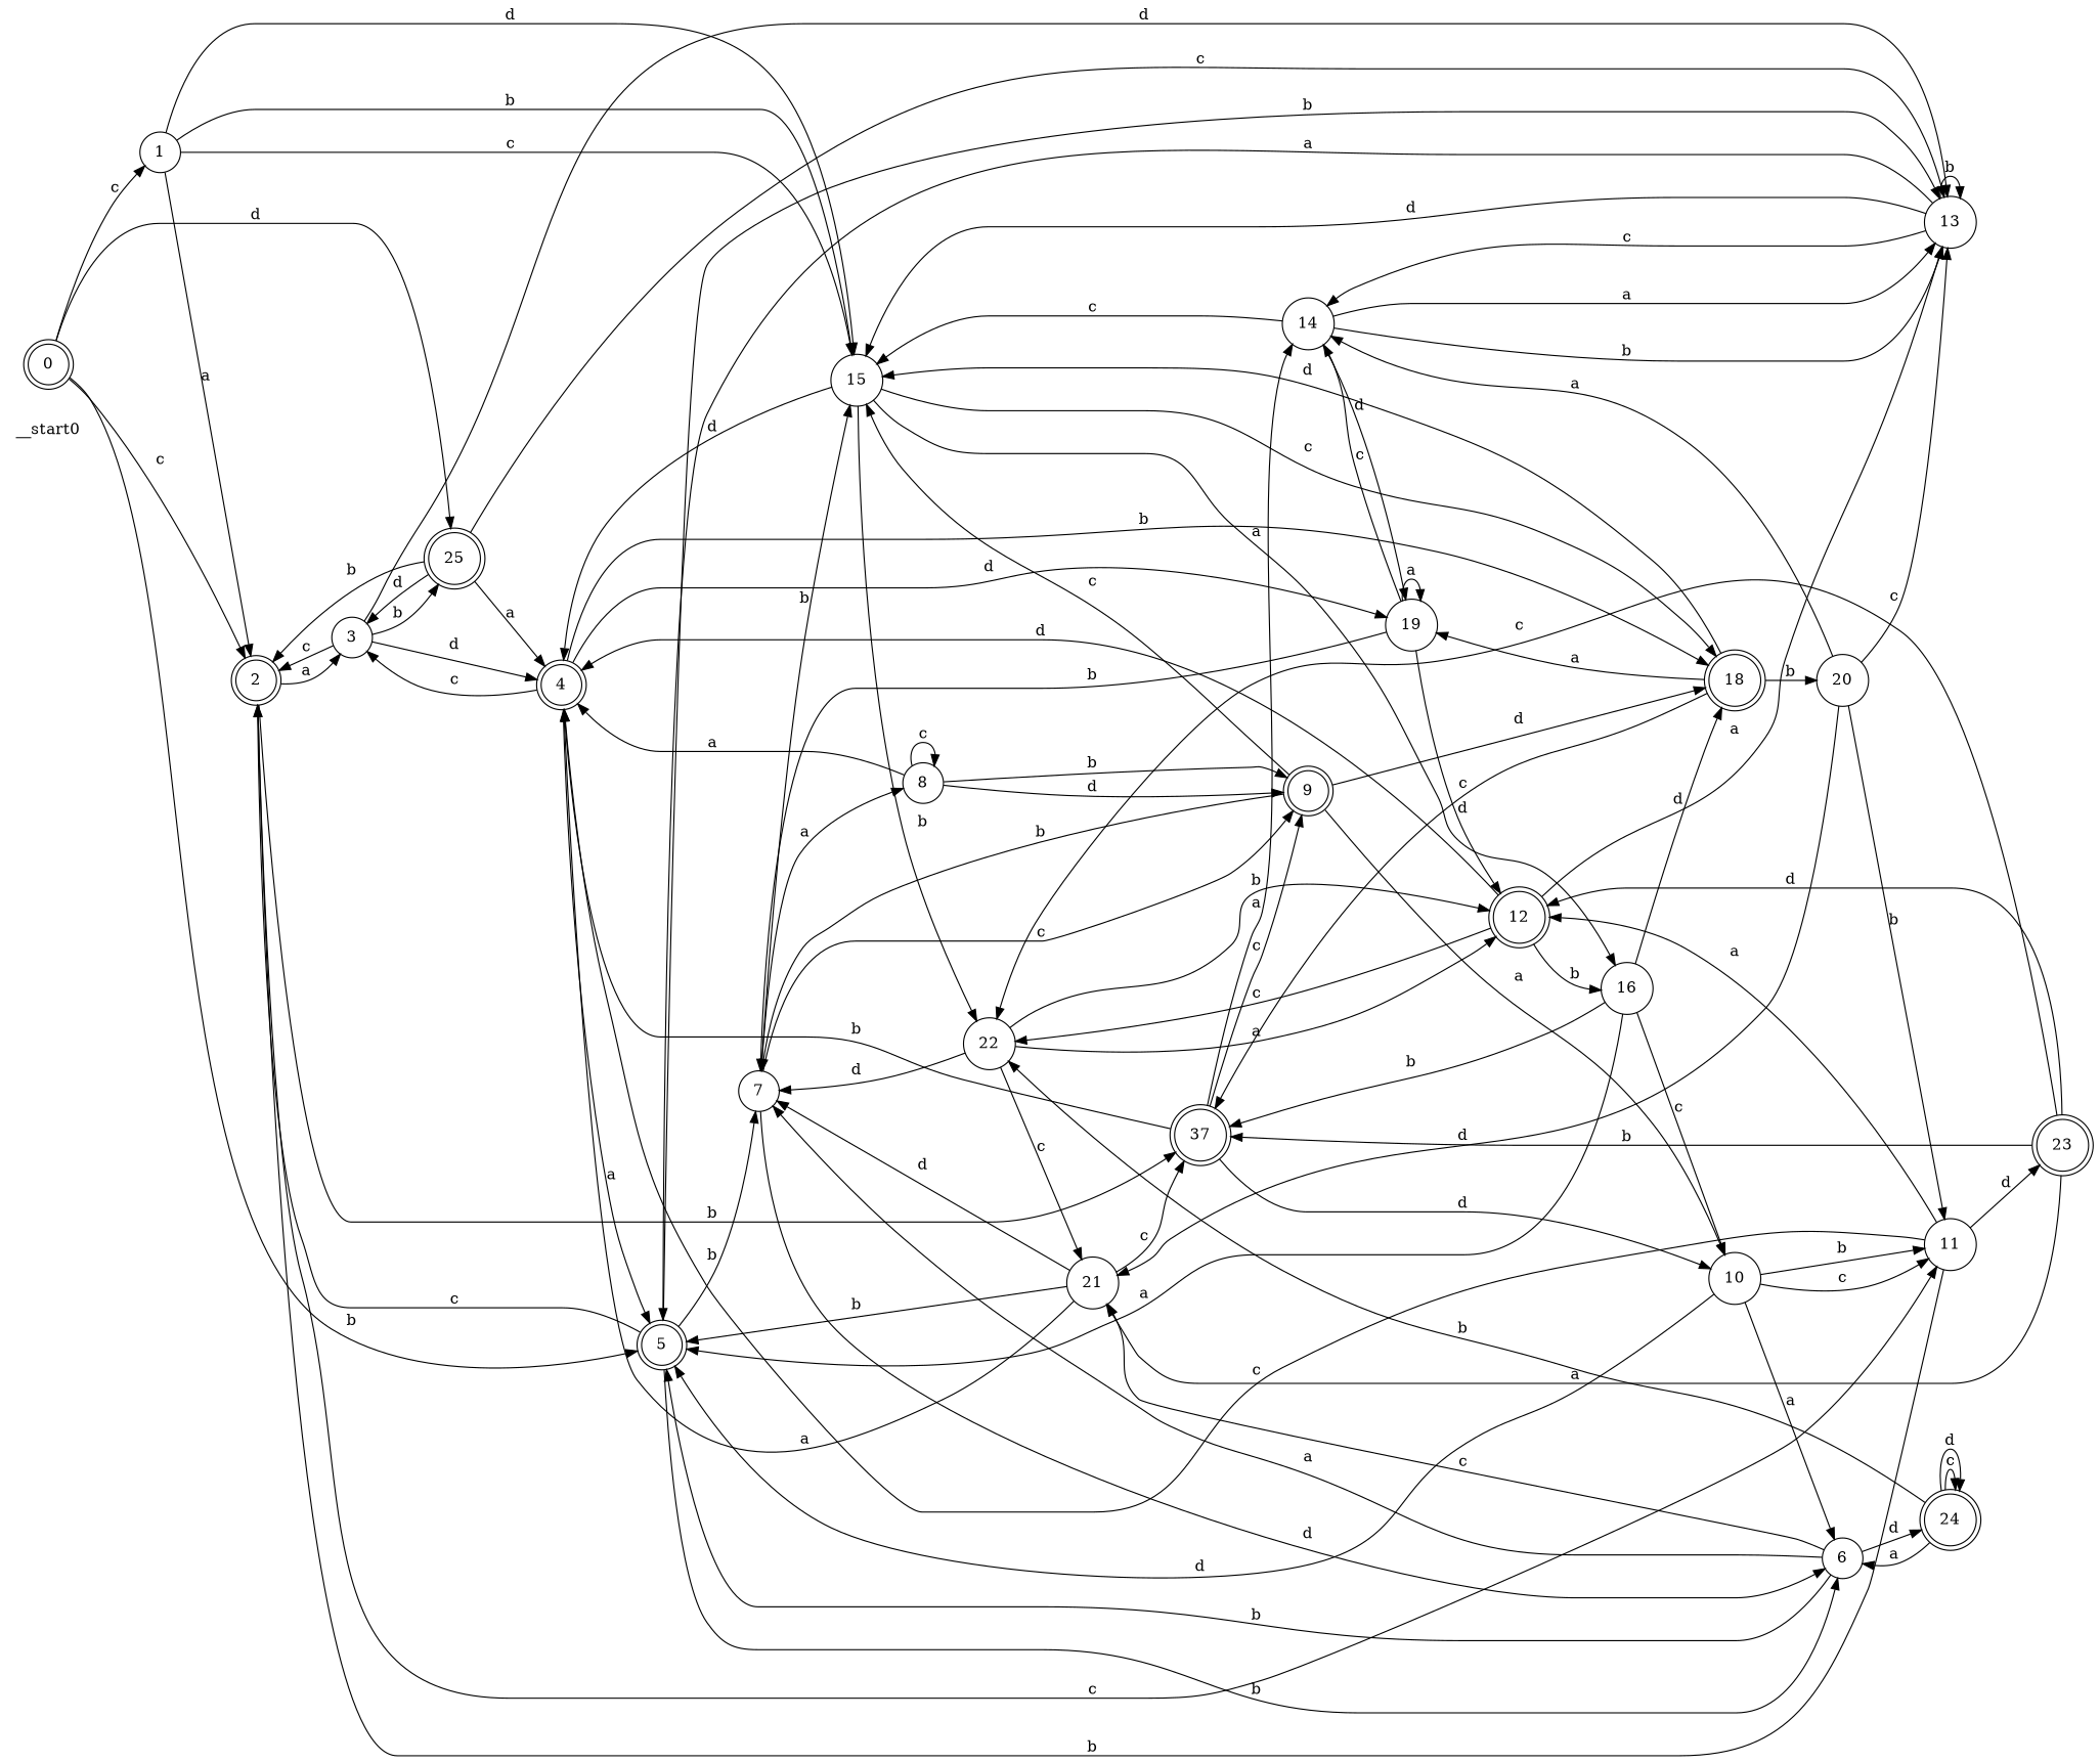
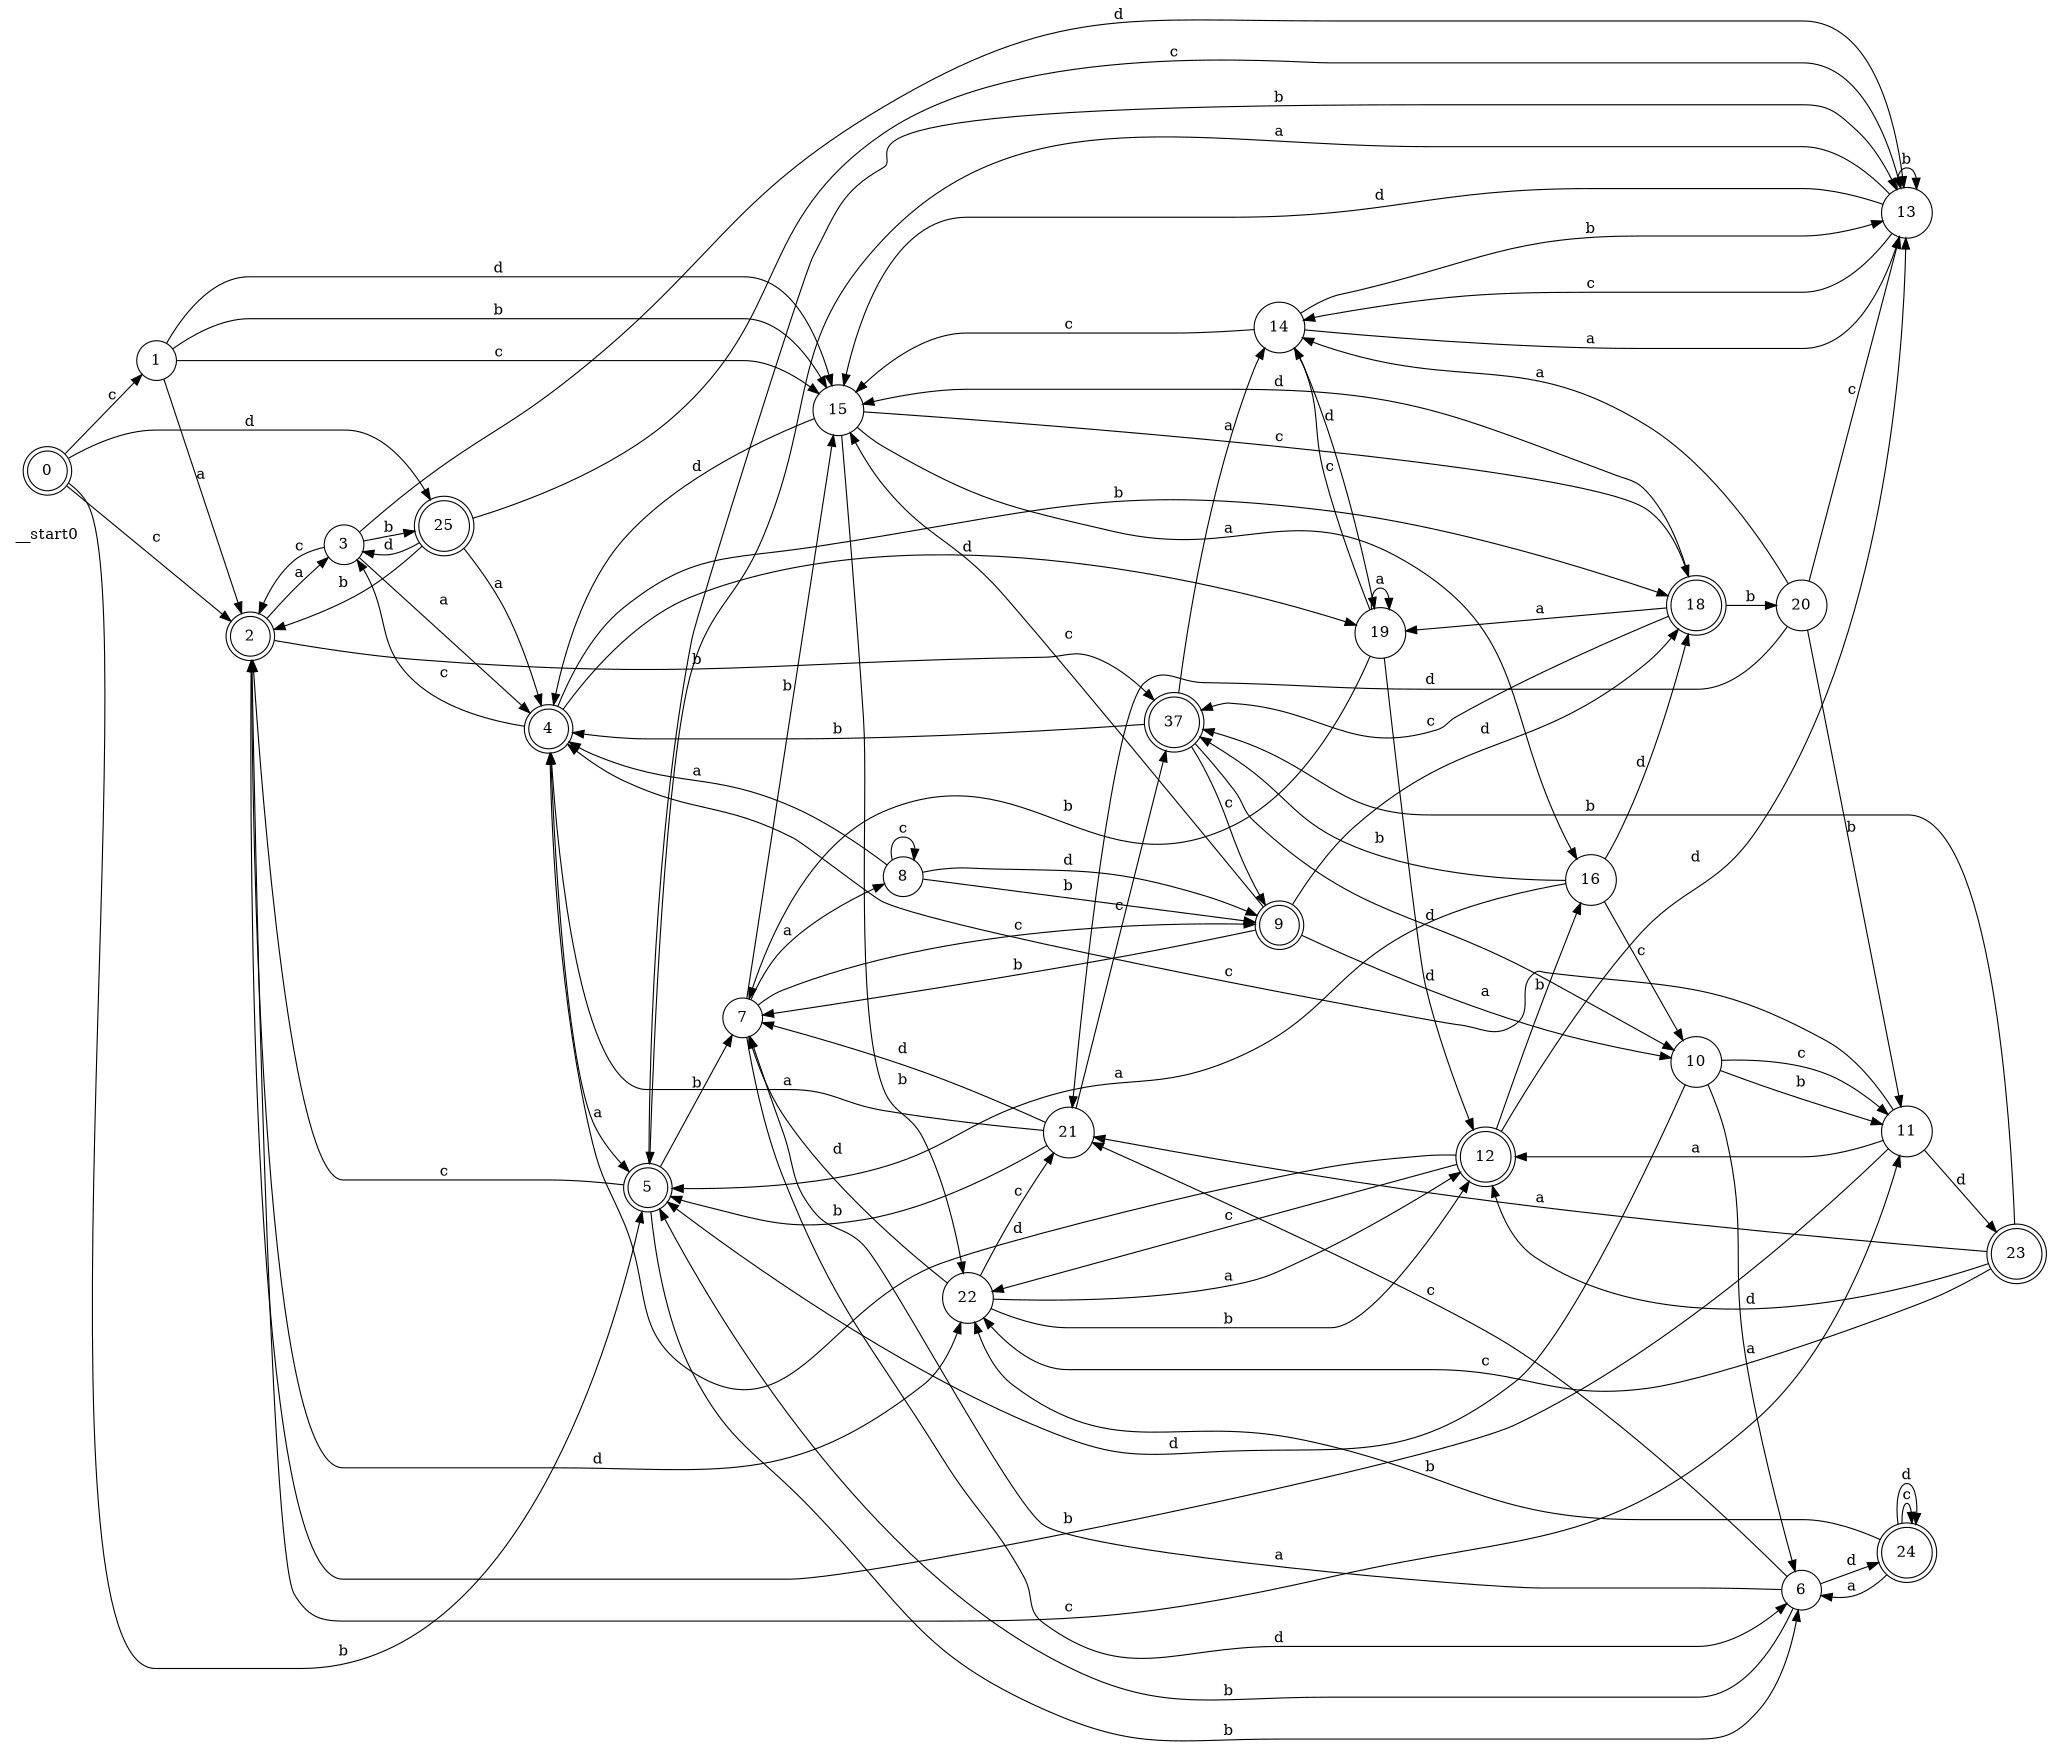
  digraph {
    rankdir=LR
    node [shape=circle color=black fillcolor=white style=filled]
    __start0 [shape=none color="" fillcolor="" style=""]
    n2 [label=0 shape=doublecircle style="rounded,filled"]
    n3 [label=1]
    n4 [label=2 shape=doublecircle style="rounded,filled"]
    n5 [label=5 shape=doublecircle style="rounded,filled"]
    n6 [label=25 shape=doublecircle]
    n7 [label=15]
    n8 [label=3 style="rounded,filled"]
    n9 [label=11]
    n10 [label=37 shape=doublecircle style="rounded,filled"]
    n11 [label=22]
    n12 [label=13]
    n13 [label=6]
    n14 [label=7]
    n15 [label=4 shape=doublecircle style="rounded,filled"]
    n16 [label=18 shape=doublecircle style="rounded,filled"]
    n17 [label=16]
    n18 [label=12 shape=doublecircle style="rounded,filled"]
    n19 [label=23 shape=doublecircle style="rounded,filled"]
    n20 [label=9 shape=doublecircle style="rounded,filled"]
    n21 [label=10]
    n22 [label=14]
    n23 [label=21]
    n24 [label=19]
    n25 [label=20]
    n26 [label=24 shape=doublecircle style="rounded,filled"]
    n27 [label=8]
    n2 -> n3 [label=c]
    n2 -> n4 [label=c]
    n2 -> n5 [label=b]
    n2 -> n6 [label=d]
    n3 -> n4 [label=a]
    n3 -> n7 [label=b]
    n3 -> n7 [label=c]
    n3 -> n7 [label=d]
    n4 -> n8 [label=a]
    n4 -> n9 [label=c]
    n4 -> n10 [label=b]
+   n4 -> n11 [label=d]
    n5 -> n4 [label=c]
    n5 -> n12 [label=b]
    n5 -> n13 [label=b]
    n5 -> n14 [label=b]
    n6 -> n4 [label=b]
    n6 -> n8 [label=d]
    n6 -> n12 [label=c]
    n6 -> n15 [label=a]
    n7 -> n11 [label=b]
    n7 -> n15 [label=d]
    n7 -> n16 [label=c]
    n7 -> n17 [label=a]
    n8 -> n4 [label=c]
    n8 -> n6 [label=b]
    n8 -> n12 [label=d]
-   n8 -> n15 [label=d]
+   n8 -> n15 [label=a]
    n9 -> n4 [label=b]
    n9 -> n15 [label=c]
    n9 -> n18 [label=a]
    n9 -> n19 [label=d]
    n10 -> n15 [label=b]
    n10 -> n20 [label=c]
    n10 -> n21 [label=d]
    n10 -> n22 [label=a]
    n11 -> n14 [label=d]
    n11 -> n18 [label=a]
    n11 -> n18 [label=b]
    n11 -> n23 [label=c]
    n12 -> n5 [label=a]
    n12 -> n7 [label=d]
    n12 -> n12 [label=b]
    n12 -> n22 [label=c]
    n13 -> n5 [label=b]
    n13 -> n14 [label=a]
    n13 -> n23 [label=c]
    n13 -> n26 [label=d]
    n14 -> n7 [label=b]
    n14 -> n13 [label=d]
    n14 -> n20 [label=c]
    n14 -> n27 [label=a]
    n15 -> n5 [label=a]
    n15 -> n8 [label=c]
    n15 -> n16 [label=b]
    n15 -> n24 [label=d]
    n16 -> n7 [label=d]
    n16 -> n10 [label=c]
    n16 -> n24 [label=a]
    n16 -> n25 [label=b]
    n17 -> n5 [label=a]
    n17 -> n10 [label=b]
    n17 -> n16 [label=d]
    n17 -> n21 [label=c]
    n18 -> n11 [label=c]
-   n18 -> n12 [label=a]
+   n18 -> n12 [label=d]
    n18 -> n15 [label=d]
    n18 -> n17 [label=b]
    n19 -> n10 [label=b]
    n19 -> n11 [label=c]
    n19 -> n18 [label=d]
    n19 -> n23 [label=a]
    n20 -> n7 [label=c]
    n20 -> n14 [label=b]
    n20 -> n16 [label=d]
    n20 -> n21 [label=a]
    n21 -> n5 [label=d]
    n21 -> n9 [label=b]
    n21 -> n9 [label=c]
    n21 -> n13 [label=a]
    n22 -> n7 [label=c]
    n22 -> n12 [label=a]
    n22 -> n12 [label=b]
    n22 -> n24 [label=d]
    n23 -> n5 [label=b]
    n23 -> n10 [label=c]
    n23 -> n14 [label=d]
    n23 -> n15 [label=a]
    n24 -> n14 [label=b]
    n24 -> n18 [label=d]
    n24 -> n22 [label=c]
    n24 -> n24 [label=a]
    n25 -> n9 [label=b]
    n25 -> n12 [label=c]
    n25 -> n22 [label=a]
    n25 -> n23 [label=d]
    n26 -> n11 [label=b]
    n26 -> n13 [label=a]
    n26 -> n26 [label=c]
    n26 -> n26 [label=d]
    n27 -> n15 [label=a]
    n27 -> n20 [label=b]
    n27 -> n20 [label=d]
    n27 -> n27 [label=c]
  }
